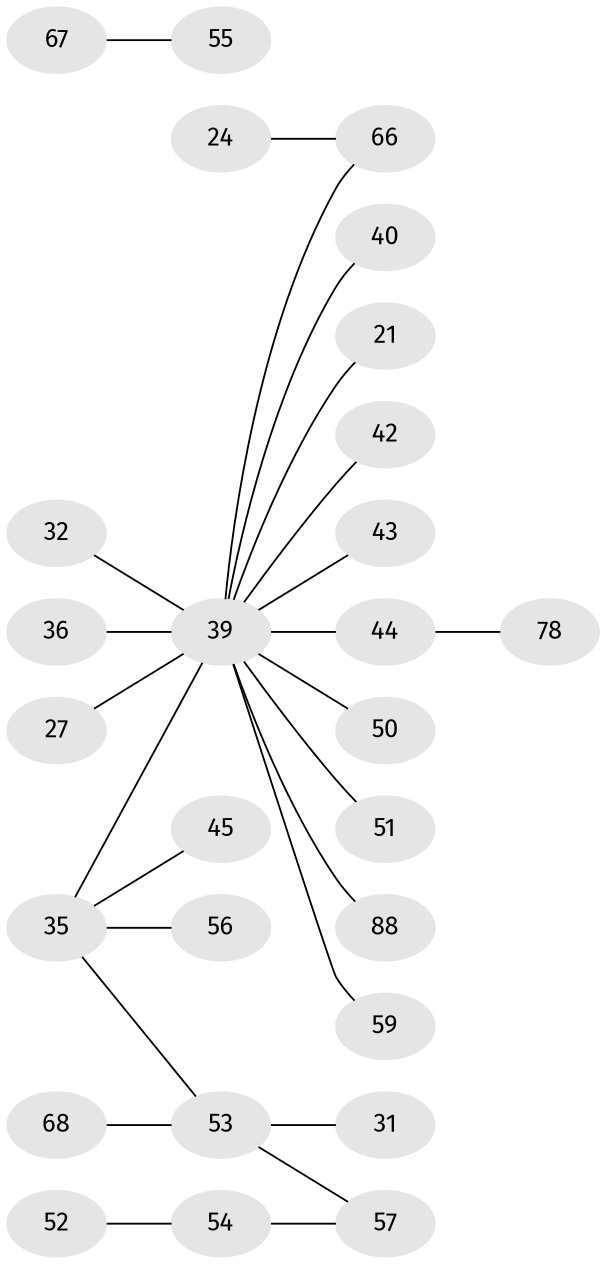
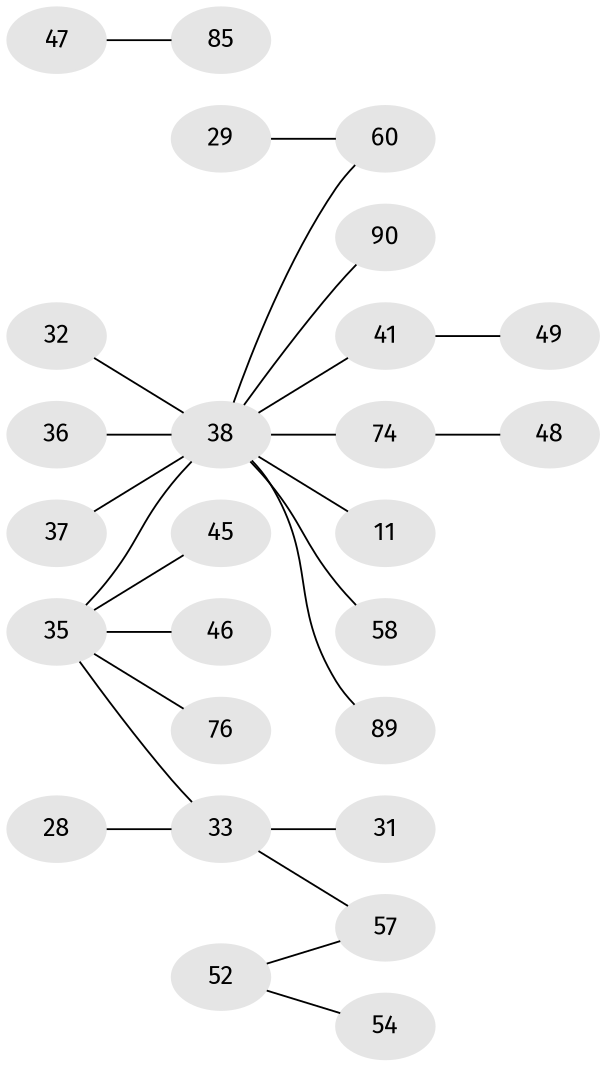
  graph {
    fontname="Fira Sans"
    rankdir=LR
    node [color=gray90 fontname="Fira Sans" style=filled]
    edge [fontname="Fira Sans"]
-   39 [super="+38"]
-   60 [super="+7" label=66]
-   40
-   41 [label=21]
-   42
-   43
-   44
-   50
-   51
-   58 [label=88]
-   59
-   53 [super="+15"]
+   39 [super="+38" label=38]
+   60 [super="+7"]
+   40 [label=90]
+   41
+   44 [label=74]
+   51 [label=11]
+   58
+   59 [label=89]
+   53 [super="+15" label=33]
    57 [super="+34"]
    n14 [label=31]
-   28 [label=68]
-   29 [label=24]
+   28
+   29
    32
    35 [super="+18+31+23"]
    45
-   56
+   46
+   56 [label=76]
    36
-   37 [label=27]
-   48 [label=78]
-   47 [label=67]
-   55
+   37
+   49
+   48
+   47
+   55 [label=85]
    52
    54
    39 -- 60
    39 -- 40
    39 -- 41
-   39 -- 42
-   39 -- 43
    39 -- 44
-   39 -- 50
    39 -- 51
    39 -- 58
    39 -- 59
+   41 -- 49
    44 -- 48
    53 -- 57
    53 -- n14
    28 -- 53
    29 -- 60
    32 -- 39
    35 -- 39
    35 -- 53
    35 -- 45
+   35 -- 46
    35 -- 56
    36 -- 39
    37 -- 39
    47 -- 55
-   54 -- 57
+   52 -- 57
    52 -- 54
  }
